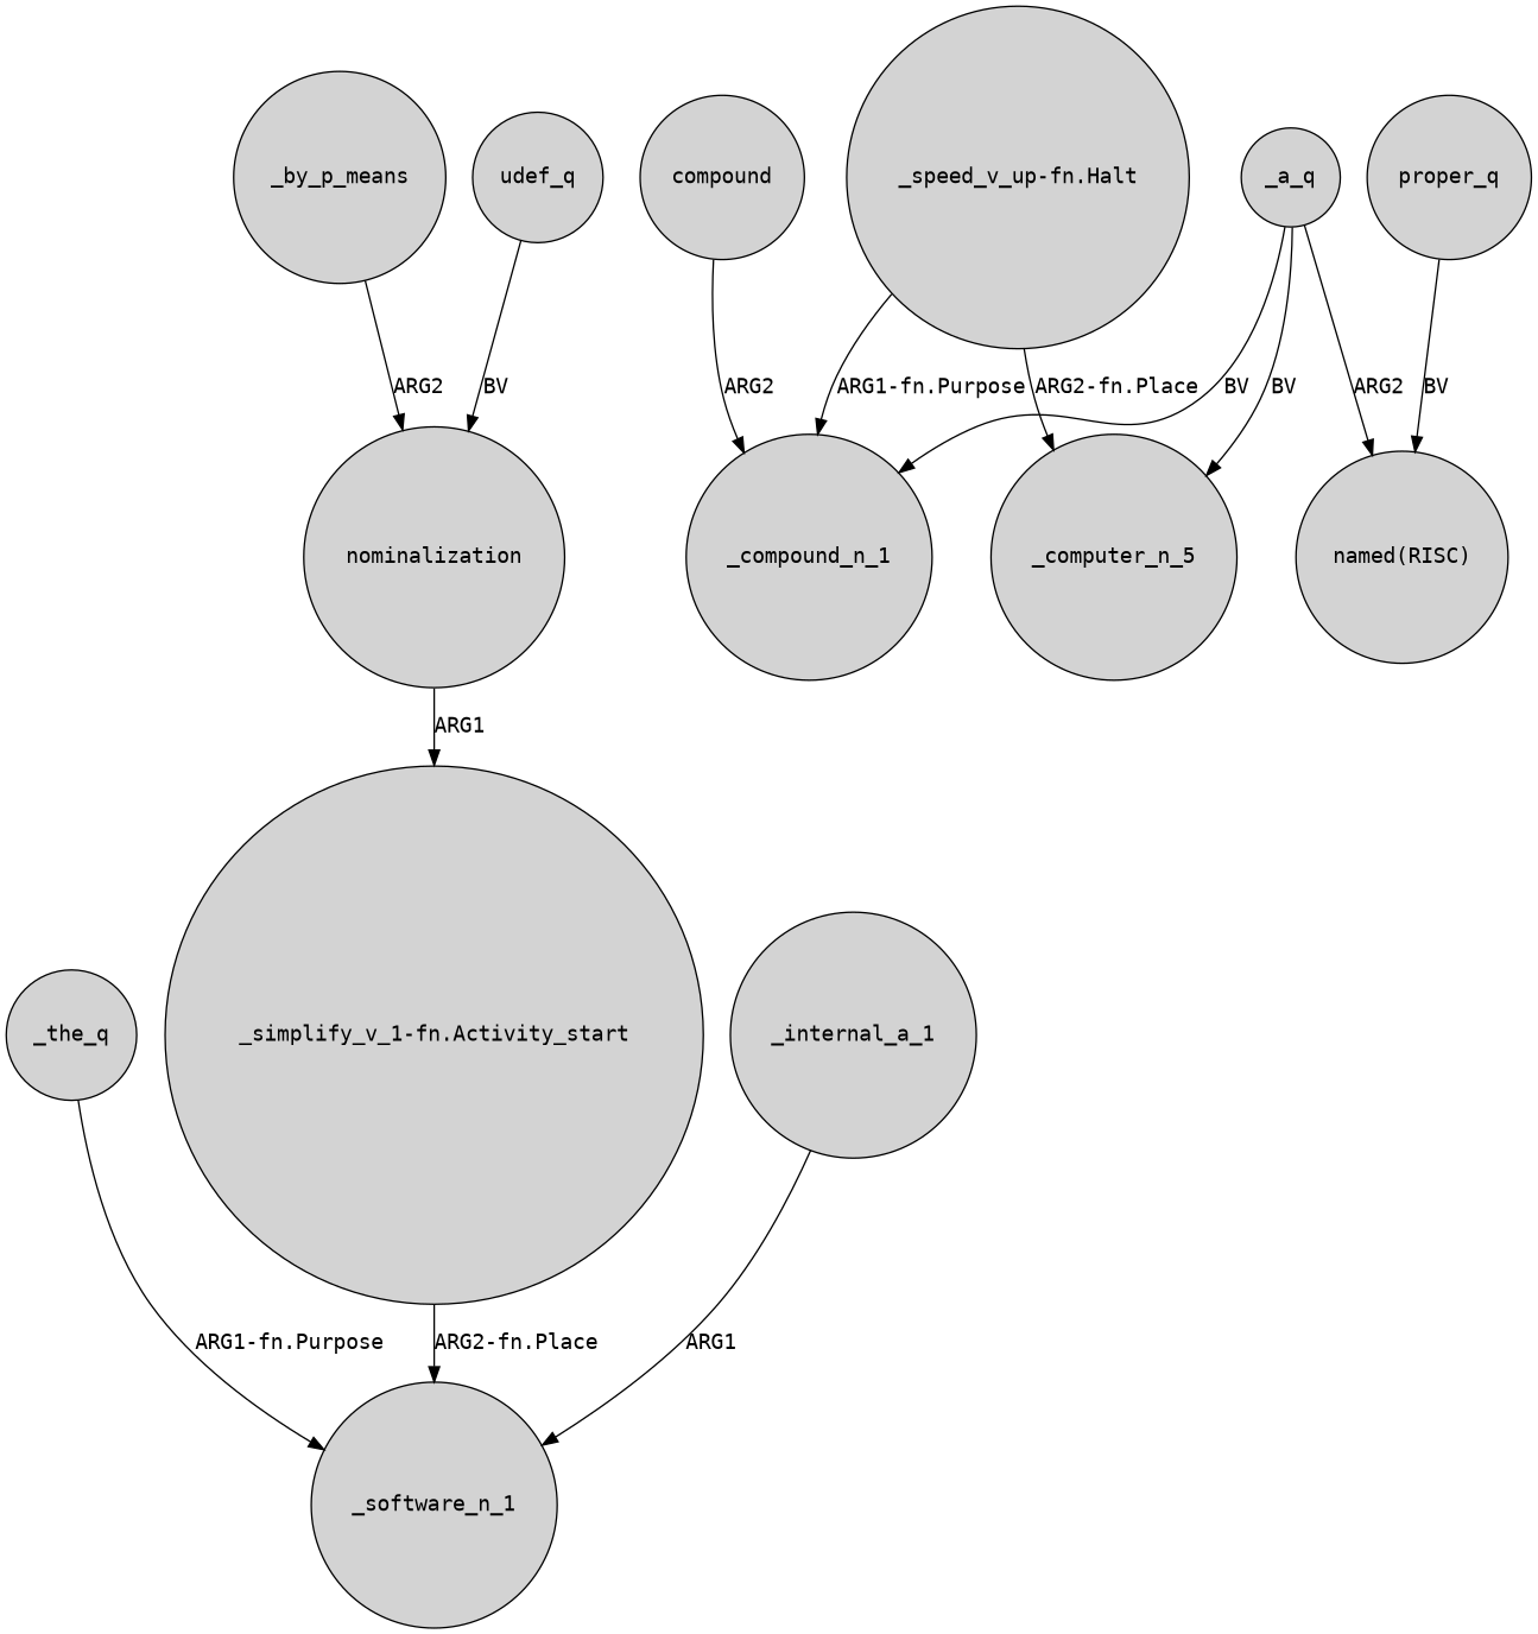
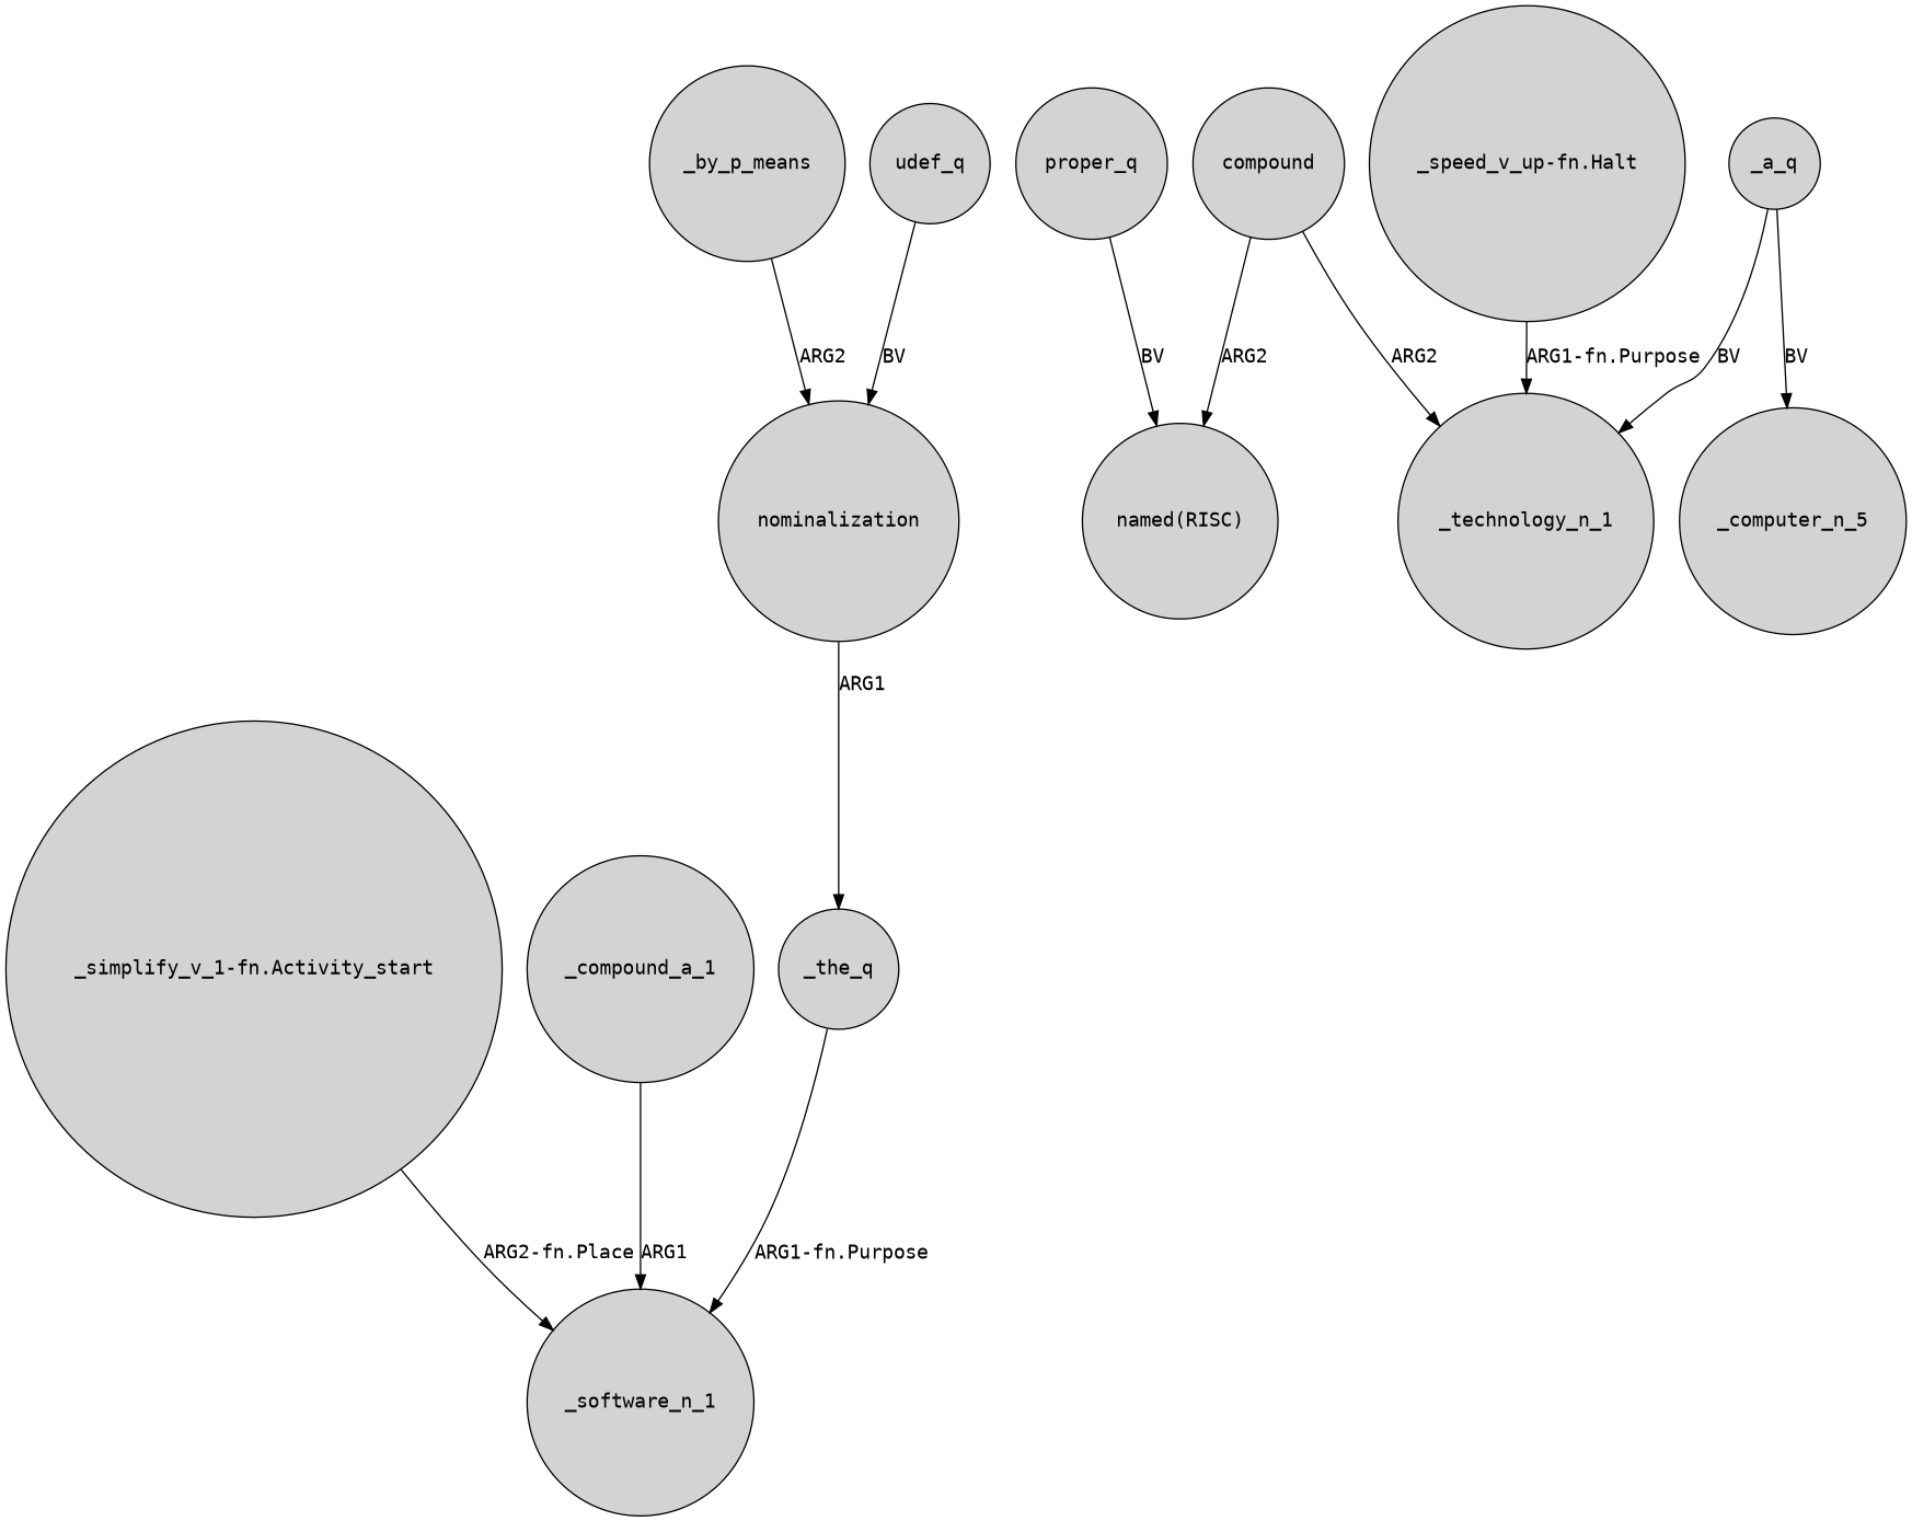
  digraph {
    fontname="DejaVu Sans Mono"
    node [fontname="DejaVu Sans Mono" shape=circle style=filled]
    edge [fontname="DejaVu Sans Mono"]
    _the_q
    _software_n_1
    compound
-   _technology_n_1 [label=_compound_n_1]
+   _technology_n_1
    "named(RISC)"
    nominalization
    "_simplify_v_1-fn.Activity_start"
    proper_q
    _by_p_means
    "_speed_v_up-fn.Halt"
    n11 [label=_computer_n_5]
-   _internal_a_1
+   _internal_a_1 [label=_compound_a_1]
    udef_q
    _a_q
    _the_q -> _software_n_1 [label="ARG1-fn.Purpose"]
    compound -> _technology_n_1 [label=ARG2]
-   _a_q -> "named(RISC)" [label=ARG2]
-   nominalization -> "_simplify_v_1-fn.Activity_start" [label=ARG1]
+   compound -> "named(RISC)" [label=ARG2]
+   nominalization -> _the_q [label=ARG1]
    "_simplify_v_1-fn.Activity_start" -> _software_n_1 [label="ARG2-fn.Place"]
    proper_q -> "named(RISC)" [label=BV]
    _by_p_means -> nominalization [label=ARG2]
    "_speed_v_up-fn.Halt" -> _technology_n_1 [label="ARG1-fn.Purpose"]
-   "_speed_v_up-fn.Halt" -> n11 [label="ARG2-fn.Place"]
    _internal_a_1 -> _software_n_1 [label=ARG1]
    udef_q -> nominalization [label=BV]
    _a_q -> _technology_n_1 [label=BV]
    _a_q -> n11 [label=BV]
  }
